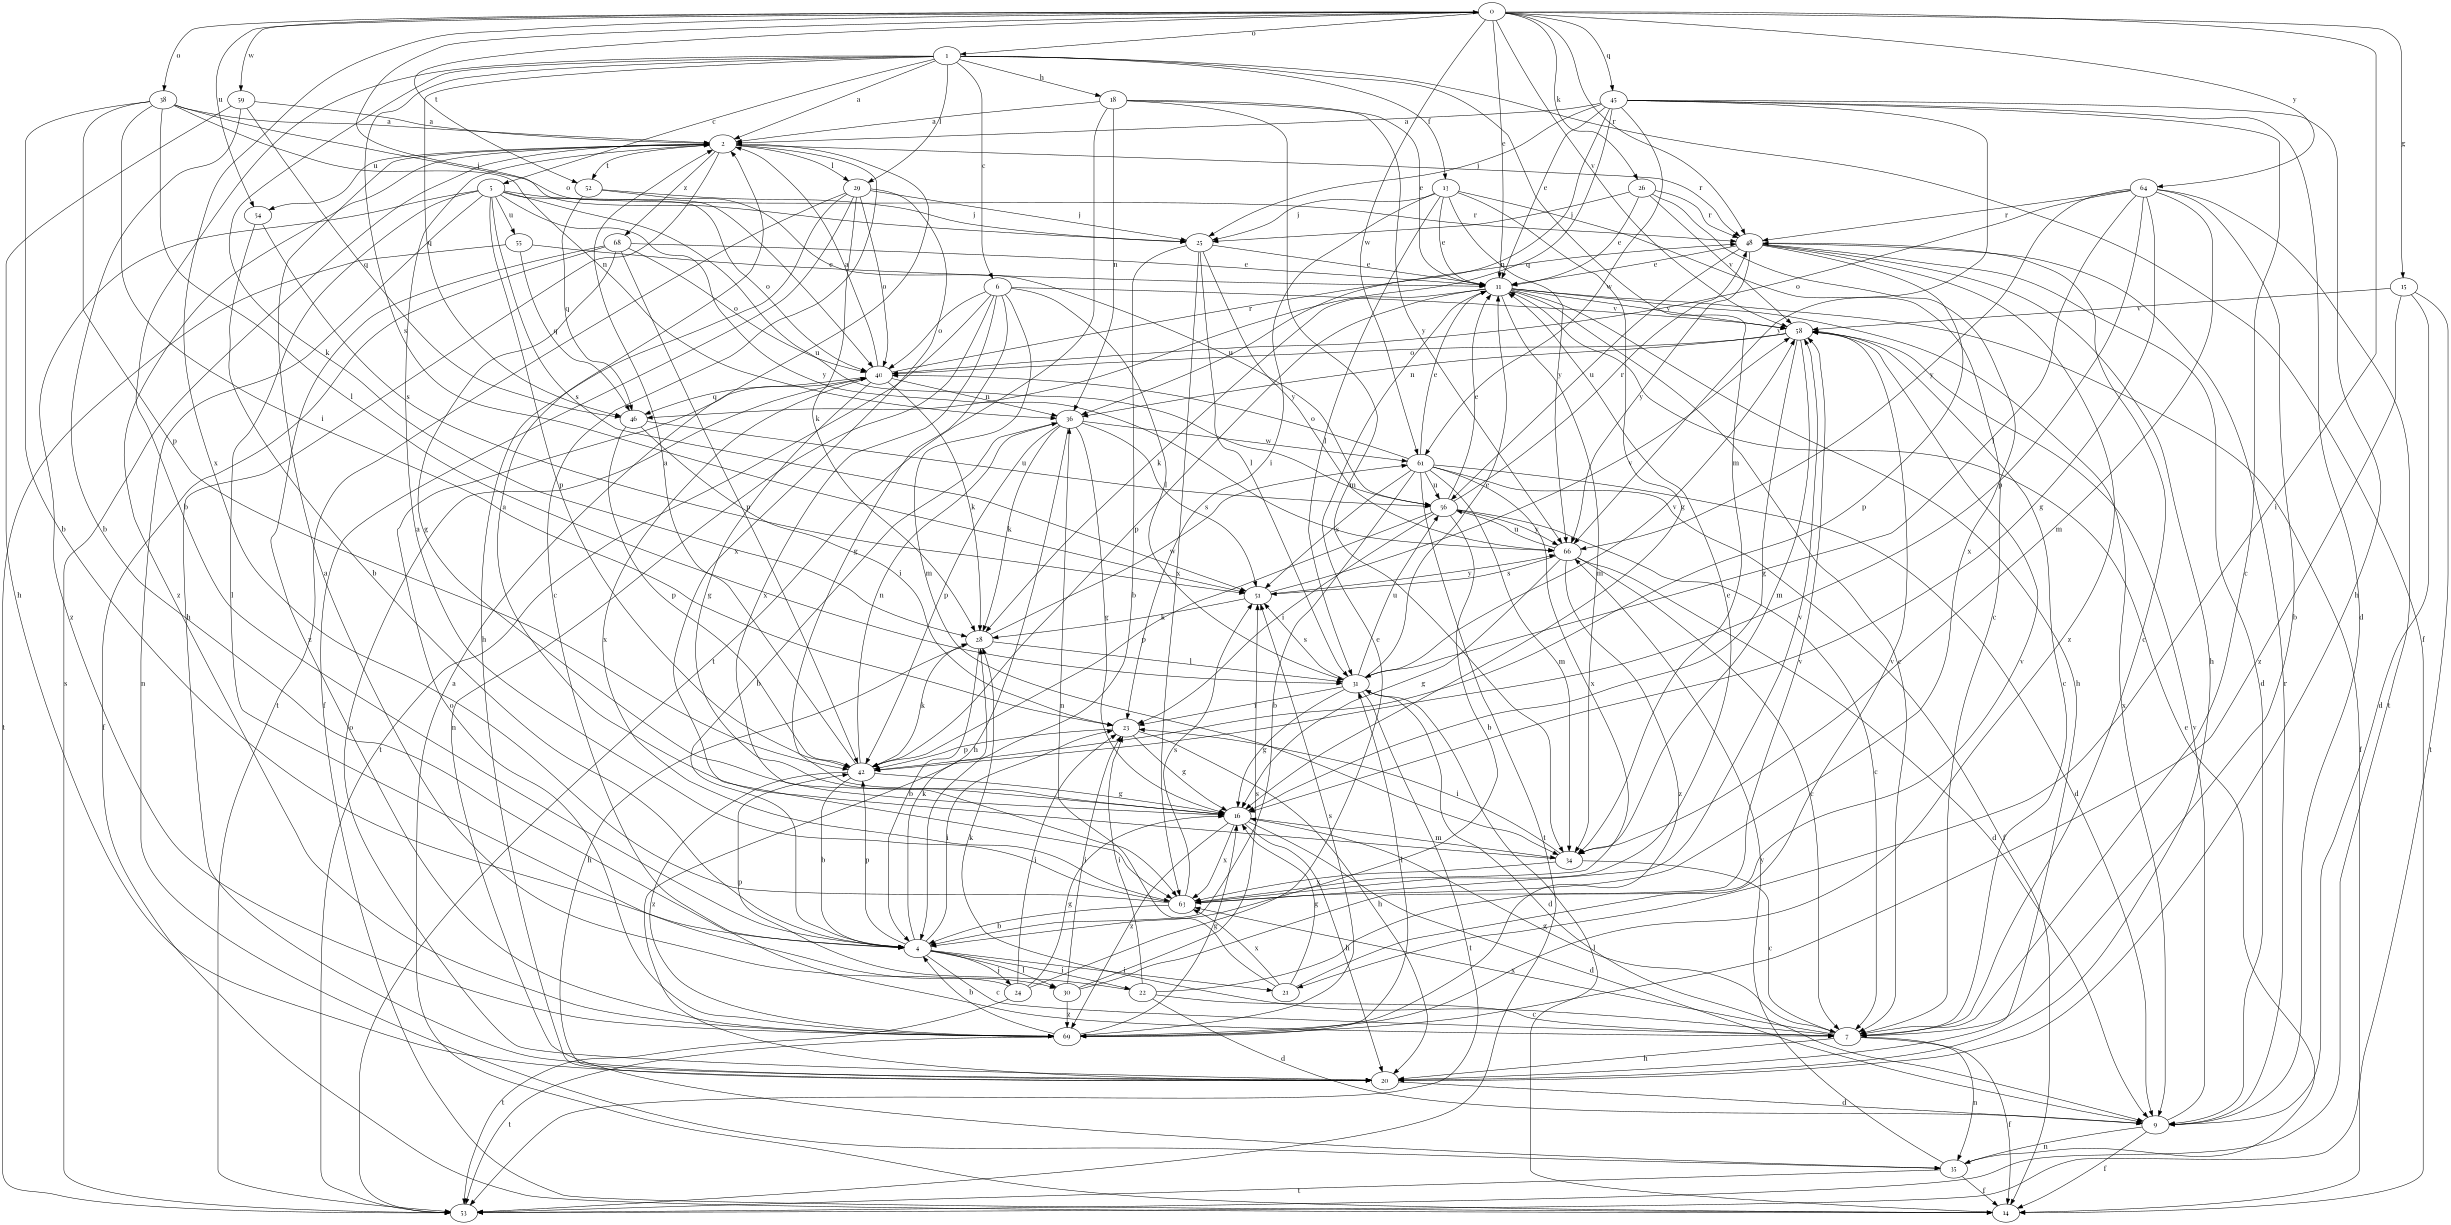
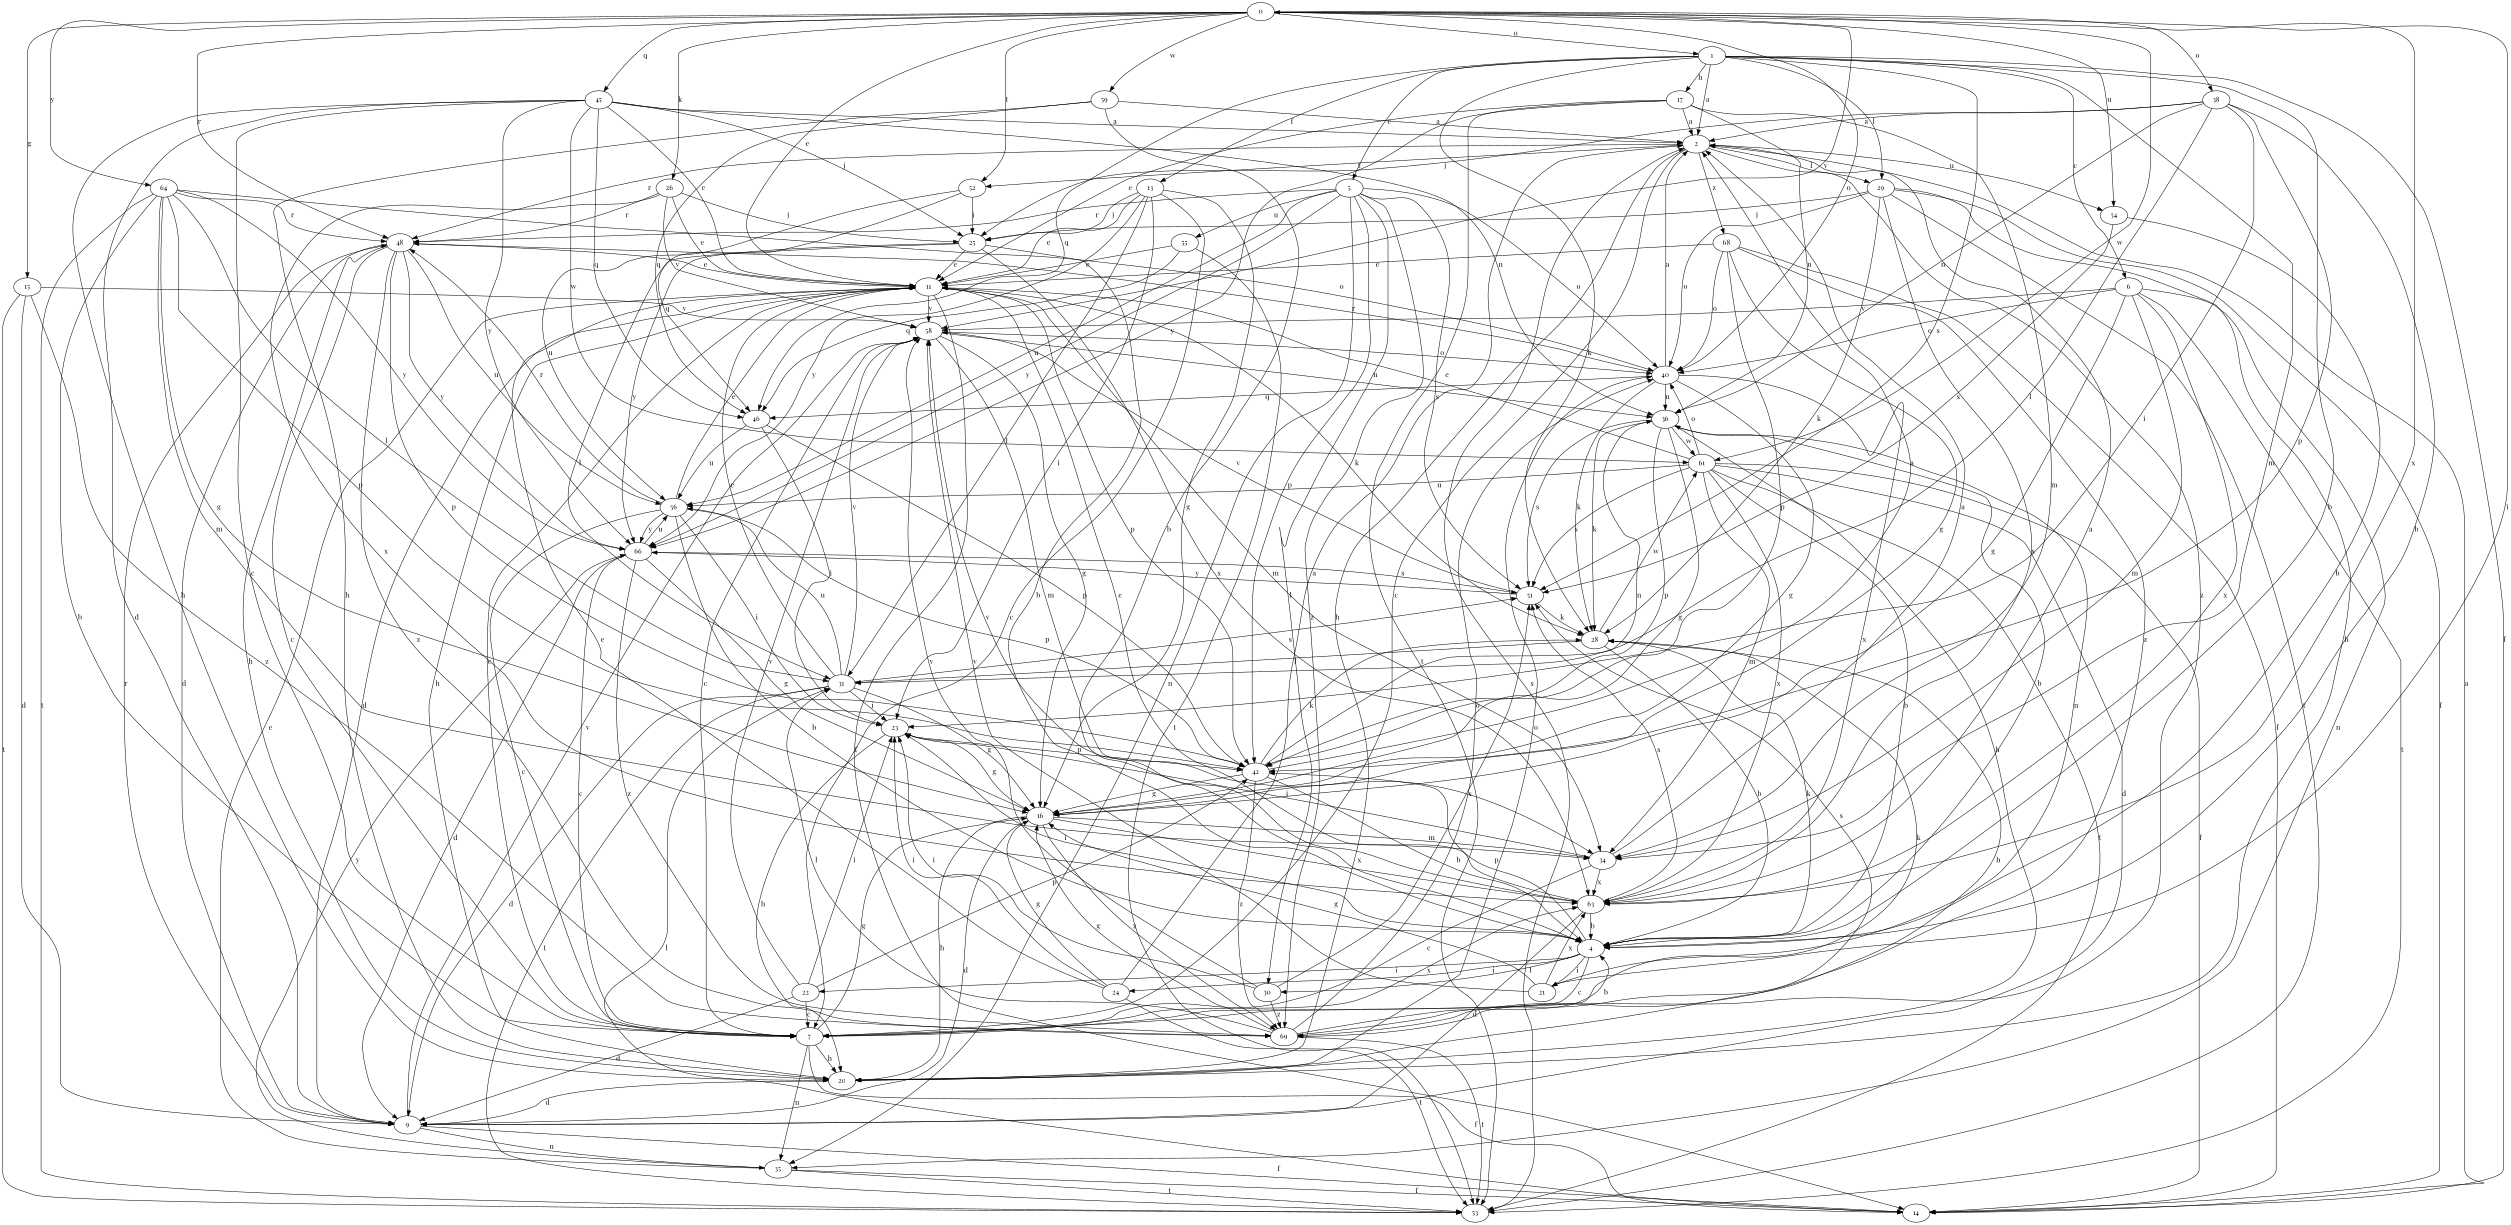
  strict digraph {
    fontname="Playfair Display"
    node [fontname="Playfair Display"]
    edge [fontname="Playfair Display"]
    0
    1
    11
    15
    21
    26
    38
    40
    45
    48
    52
    54
    58
    59
    61
    64
    2
    4
    5
    6
    13
    14
-   17 [label=18]
+   17
    28
    29
    34
    46
    51
    7
    20
    42
    9
    69
    53
    63
    16
    36
    25
    23
    31
    66
    56
    68
    22
    24
    30
    35
    55
    0 -> 1 [label=o]
    0 -> 11 [label=e]
    0 -> 15 [label=g]
    0 -> 21 [label=i]
    0 -> 26 [label=k]
    0 -> 38 [label=o]
    0 -> 40 [label=o]
    0 -> 45 [label=q]
    0 -> 48 [label=r]
    0 -> 52 [label=t]
    0 -> 54 [label=u]
    0 -> 58 [label=v]
    0 -> 59 [label=w]
    0 -> 61 [label=w]
    0 -> 64 [label=y]
    1 -> 2 [label=a]
    1 -> 4 [label=b]
    1 -> 5 [label=c]
    1 -> 6 [label=c]
    1 -> 13 [label=f]
    1 -> 14 [label=f]
    1 -> 17 [label=h]
    1 -> 28 [label=k]
    1 -> 29 [label=l]
    1 -> 34 [label=m]
    1 -> 46 [label=q]
    1 -> 51 [label=s]
    11 -> 58 [label=v]
    11 -> 14 [label=f]
    11 -> 28 [label=k]
    11 -> 34 [label=m]
    11 -> 7 [label=c]
    11 -> 20 [label=h]
    11 -> 42 [label=p]
-   11 -> 9 [label=x]
+   11 -> 9 [label=d]
    15 -> 58 [label=v]
    15 -> 9 [label=d]
    15 -> 69 [label=z]
    15 -> 53 [label=t]
    21 -> 58 [label=v]
    21 -> 63 [label=x]
    21 -> 16 [label=g]
    21 -> 36 [label=n]
    26 -> 11 [label=e]
    26 -> 48 [label=r]
    26 -> 58 [label=v]
    26 -> 63 [label=x]
    26 -> 25 [label=j]
    38 -> 2 [label=a]
    38 -> 4 [label=b]
    38 -> 42 [label=p]
    38 -> 36 [label=n]
    38 -> 25 [label=j]
    38 -> 23 [label=i]
    38 -> 31 [label=l]
    40 -> 48 [label=r]
    40 -> 2 [label=a]
    40 -> 28 [label=k]
    40 -> 46 [label=q]
    40 -> 63 [label=x]
    40 -> 16 [label=g]
    40 -> 36 [label=n]
    45 -> 11 [label=e]
    45 -> 61 [label=w]
    45 -> 2 [label=a]
    45 -> 46 [label=q]
    45 -> 7 [label=c]
    45 -> 20 [label=h]
    45 -> 9 [label=d]
    45 -> 36 [label=n]
    45 -> 25 [label=j]
    45 -> 66 [label=y]
    48 -> 11 [label=e]
    48 -> 7 [label=c]
    48 -> 20 [label=h]
    48 -> 42 [label=p]
    48 -> 9 [label=d]
    48 -> 69 [label=z]
    48 -> 66 [label=y]
    48 -> 56 [label=u]
    52 -> 46 [label=q]
    52 -> 25 [label=j]
    52 -> 56 [label=u]
    54 -> 4 [label=b]
    54 -> 51 [label=s]
    58 -> 40 [label=o]
    58 -> 34 [label=m]
    58 -> 7 [label=c]
    58 -> 16 [label=g]
    58 -> 36 [label=n]
    59 -> 2 [label=a]
    59 -> 4 [label=b]
    59 -> 46 [label=q]
    59 -> 20 [label=h]
    61 -> 11 [label=e]
    61 -> 40 [label=o]
    61 -> 4 [label=b]
    61 -> 14 [label=f]
    61 -> 34 [label=m]
    61 -> 51 [label=s]
    61 -> 9 [label=d]
    61 -> 53 [label=t]
    61 -> 63 [label=x]
    61 -> 56 [label=u]
    64 -> 40 [label=o]
    64 -> 48 [label=r]
    64 -> 34 [label=m]
    64 -> 7 [label=b]
    64 -> 42 [label=p]
    64 -> 53 [label=t]
    64 -> 16 [label=g]
    64 -> 31 [label=l]
    64 -> 66 [label=y]
    2 -> 48 [label=r]
    2 -> 52 [label=t]
    2 -> 54 [label=u]
    2 -> 29 [label=l]
    2 -> 7 [label=c]
    2 -> 20 [label=h]
    2 -> 69 [label=z]
    2 -> 68 [label=z]
    4 -> 21 [label=i]
    4 -> 28 [label=k]
    4 -> 7 [label=c]
    4 -> 42 [label=p]
    4 -> 23 [label=i]
    4 -> 22 [label=i]
    4 -> 24 [label=j]
    4 -> 30 [label=l]
    5 -> 40 [label=o]
    5 -> 48 [label=r]
    5 -> 51 [label=s]
    5 -> 42 [label=p]
    5 -> 69 [label=z]
    5 -> 66 [label=y]
    5 -> 56 [label=u]
    5 -> 30 [label=l]
    5 -> 35 [label=n]
    5 -> 55 [label=u]
    6 -> 40 [label=o]
    6 -> 58 [label=v]
    6 -> 34 [label=m]
    6 -> 53 [label=t]
    6 -> 63 [label=x]
    6 -> 16 [label=g]
-   6 -> 31 [label=l]
    6 -> 35 [label=n]
    13 -> 11 [label=e]
    13 -> 7 [label=c]
    13 -> 16 [label=g]
    13 -> 25 [label=j]
    13 -> 23 [label=i]
    13 -> 31 [label=l]
    13 -> 66 [label=y]
    14 -> 2 [label=a]
    14 -> 31 [label=l]
    17 -> 11 [label=e]
    17 -> 2 [label=a]
    17 -> 34 [label=m]
    17 -> 53 [label=t]
    17 -> 36 [label=n]
    17 -> 66 [label=y]
    28 -> 61 [label=w]
    28 -> 4 [label=b]
    28 -> 20 [label=h]
    28 -> 31 [label=l]
    29 -> 40 [label=o]
    29 -> 14 [label=f]
    29 -> 28 [label=k]
    29 -> 20 [label=h]
    29 -> 53 [label=t]
    29 -> 63 [label=x]
    29 -> 25 [label=j]
    34 -> 2 [label=a]
    34 -> 7 [label=c]
    34 -> 63 [label=x]
    34 -> 23 [label=i]
    46 -> 42 [label=p]
    46 -> 23 [label=i]
    46 -> 56 [label=u]
    51 -> 58 [label=v]
    51 -> 28 [label=k]
    51 -> 66 [label=y]
    7 -> 14 [label=f]
    7 -> 28 [label=k]
    7 -> 20 [label=h]
    7 -> 63 [label=x]
    7 -> 16 [label=g]
    7 -> 35 [label=n]
    20 -> 40 [label=o]
    20 -> 9 [label=d]
    42 -> 2 [label=a]
    42 -> 4 [label=b]
    42 -> 28 [label=k]
    42 -> 69 [label=z]
    42 -> 16 [label=g]
    42 -> 36 [label=n]
    9 -> 48 [label=r]
    9 -> 58 [label=v]
    9 -> 14 [label=f]
    9 -> 35 [label=n]
    69 -> 40 [label=o]
    69 -> 4 [label=b]
    69 -> 51 [label=s]
    69 -> 53 [label=t]
    69 -> 16 [label=g]
    69 -> 31 [label=l]
    53 -> 2 [label=s]
    63 -> 0 [label=x]
    63 -> 11 [label=e]
    63 -> 58 [label=v]
    63 -> 2 [label=a]
    63 -> 4 [label=b]
    63 -> 51 [label=s]
+   63 -> 9 [label=d]
    16 -> 34 [label=m]
    16 -> 20 [label=h]
    16 -> 9 [label=d]
    16 -> 69 [label=z]
    16 -> 63 [label=x]
    36 -> 61 [label=w]
    36 -> 4 [label=b]
    36 -> 28 [label=k]
    36 -> 51 [label=s]
    36 -> 20 [label=h]
    36 -> 42 [label=p]
    36 -> 16 [label=g]
    25 -> 11 [label=e]
    25 -> 4 [label=b]
    25 -> 63 [label=x]
    25 -> 31 [label=l]
    25 -> 66 [label=y]
    23 -> 20 [label=h]
    23 -> 42 [label=p]
    23 -> 16 [label=g]
    31 -> 11 [label=e]
    31 -> 58 [label=v]
    31 -> 51 [label=s]
    31 -> 9 [label=d]
    31 -> 53 [label=t]
    31 -> 16 [label=g]
    31 -> 23 [label=i]
    31 -> 56 [label=u]
    66 -> 51 [label=s]
    66 -> 7 [label=c]
    66 -> 9 [label=d]
    66 -> 69 [label=z]
    66 -> 16 [label=g]
    66 -> 56 [label=u]
    56 -> 11 [label=e]
    56 -> 48 [label=r]
    56 -> 4 [label=b]
    56 -> 7 [label=c]
    56 -> 42 [label=p]
    56 -> 23 [label=i]
    56 -> 66 [label=y]
    68 -> 11 [label=e]
    68 -> 40 [label=o]
    68 -> 14 [label=f]
    68 -> 42 [label=p]
    68 -> 69 [label=z]
    68 -> 16 [label=g]
    22 -> 58 [label=v]
    22 -> 7 [label=c]
    22 -> 42 [label=p]
    22 -> 9 [label=d]
    22 -> 23 [label=i]
    24 -> 11 [label=e]
    24 -> 2 [label=a]
    24 -> 53 [label=t]
    24 -> 16 [label=g]
    24 -> 23 [label=i]
    30 -> 58 [label=v]
    30 -> 51 [label=s]
    30 -> 69 [label=z]
    30 -> 23 [label=i]
    35 -> 11 [label=e]
    35 -> 14 [label=f]
    35 -> 53 [label=t]
    35 -> 66 [label=y]
    55 -> 11 [label=e]
    55 -> 46 [label=q]
    55 -> 53 [label=t]
  }
